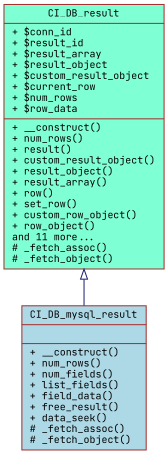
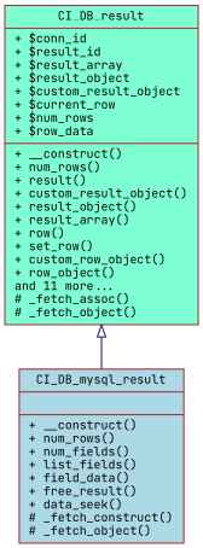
  digraph {
    fontname="JetBrains Mono"
    node [color=brown fontname="JetBrains Mono" fontsize=10 shape=record style=filled]
-   n1 [fillcolor=lightblue fontcolor=black height=0.2 label="{CI_DB_mysql_result\n||+ __construct()\l+ num_rows()\l+ num_fields()\l+ list_fields()\l+ field_data()\l+ free_result()\l+ data_seek()\l# _fetch_assoc()\l# _fetch_object()\l}" width=0.4]
+   n1 [fillcolor=lightblue fontcolor=black height=0.2 label="{CI_DB_mysql_result\n||+ __construct()\l+ num_rows()\l+ num_fields()\l+ list_fields()\l+ field_data()\l+ free_result()\l+ data_seek()\l# _fetch_construct()\l# _fetch_object()\l}" width=0.4]
    n2 [fillcolor=aquamarine height=0.2 label="{CI_DB_result\n|+ $conn_id\l+ $result_id\l+ $result_array\l+ $result_object\l+ $custom_result_object\l+ $current_row\l+ $num_rows\l+ $row_data\l|+ __construct()\l+ num_rows()\l+ result()\l+ custom_result_object()\l+ result_object()\l+ result_array()\l+ row()\l+ set_row()\l+ custom_row_object()\l+ row_object()\land 11 more...\l# _fetch_assoc()\l# _fetch_object()\l}" width=0.4]
    n2 -> n1 [arrowtail=onormal color=midnightblue dir=back fontname="JetBrains Mono" fontsize=10 labelfontname=Helvetica labelfontsize=10 style=solid]
  }
